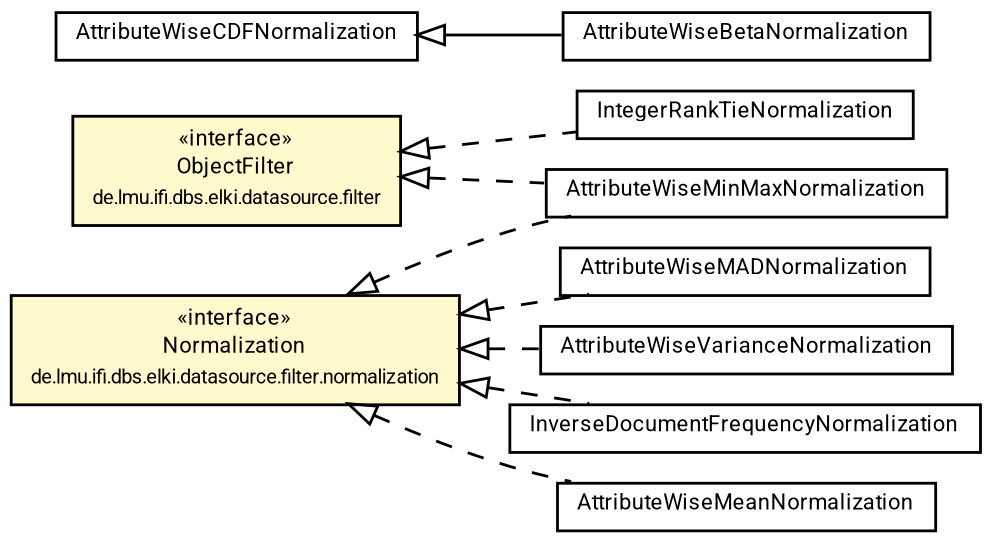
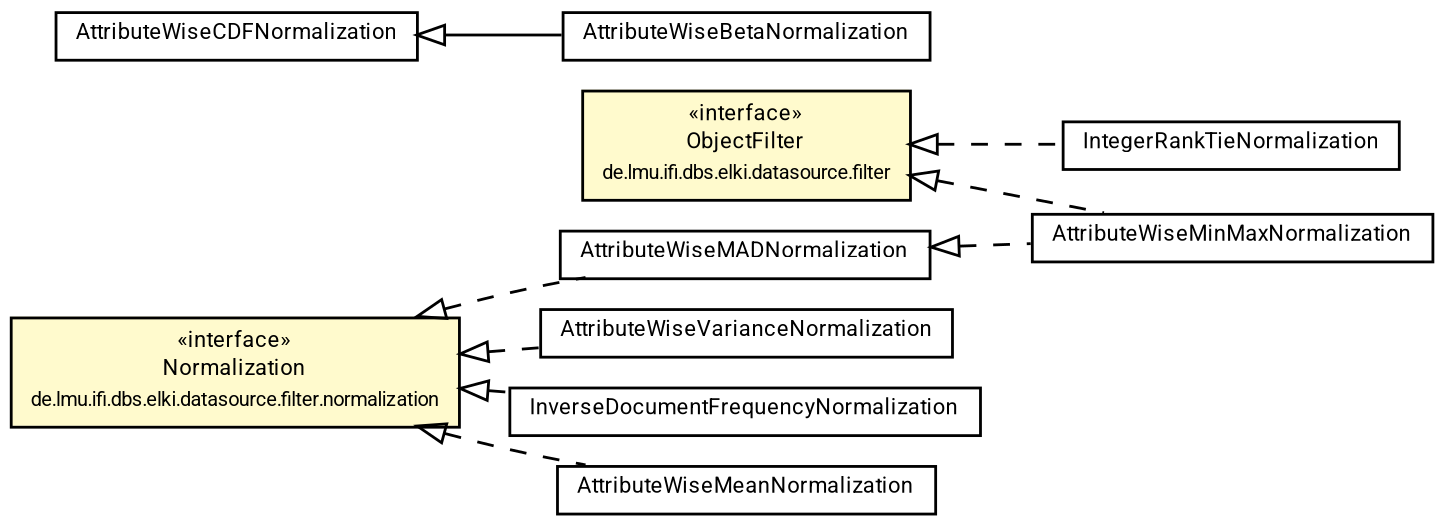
  digraph {
    nodesep=0.15
    rankdir=LR
    ranksep=0.25
    node [fontcolor=black fontname=Roboto fontsize=8 margin=0 shape=plaintext]
    edge [arrowtail=empty color=black dir=back fontname=Roboto fontsize=7 labelfontname=Roboto labelfontsize=7 style=dashed weight=9]
    n1 [height=0 label=<<table title="de.lmu.ifi.dbs.elki.datasource.filter.ObjectFilter" border="0" cellborder="1" cellspacing="0" cellpadding="2" bgcolor="LemonChiffon" href="../../ObjectFilter.html" target="_parent"> 		<tr><td><table border="0" cellspacing="0" cellpadding="1"> 		<tr><td align="center" balign="center"> &#171;interface&#187; </td></tr> 		<tr><td align="center" balign="center"> <font face="Roboto">ObjectFilter</font> </td></tr> 		<tr><td align="center" balign="center"> <font face="Roboto" point-size="7.0">de.lmu.ifi.dbs.elki.datasource.filter</font> </td></tr> 		</table></td></tr> 		</table>> width=0]
    n2 [height=0 label=<<table title="de.lmu.ifi.dbs.elki.datasource.filter.normalization.columnwise.IntegerRankTieNormalization" border="0" cellborder="1" cellspacing="0" cellpadding="2" href="IntegerRankTieNormalization.html" target="_parent"> 		<tr><td><table border="0" cellspacing="0" cellpadding="1"> 		<tr><td align="center" balign="center"> <font face="Roboto">IntegerRankTieNormalization</font> </td></tr> 		</table></td></tr> 		</table>> width=0]
    n3 [height=0 label=<<table title="de.lmu.ifi.dbs.elki.datasource.filter.normalization.columnwise.AttributeWiseMinMaxNormalization" border="0" cellborder="1" cellspacing="0" cellpadding="2" href="AttributeWiseMinMaxNormalization.html" target="_parent"> 		<tr><td><table border="0" cellspacing="0" cellpadding="1"> 		<tr><td align="center" balign="center"> <font face="Roboto">AttributeWiseMinMaxNormalization</font> </td></tr> 		</table></td></tr> 		</table>> width=0]
    n4 [height=0 label=<<table title="de.lmu.ifi.dbs.elki.datasource.filter.normalization.Normalization" border="0" cellborder="1" cellspacing="0" cellpadding="2" bgcolor="LemonChiffon" href="../Normalization.html" target="_parent"> 		<tr><td><table border="0" cellspacing="0" cellpadding="1"> 		<tr><td align="center" balign="center"> &#171;interface&#187; </td></tr> 		<tr><td align="center" balign="center"> <font face="Roboto">Normalization</font> </td></tr> 		<tr><td align="center" balign="center"> <font face="Roboto" point-size="7.0">de.lmu.ifi.dbs.elki.datasource.filter.normalization</font> </td></tr> 		</table></td></tr> 		</table>> width=0]
    n5 [height=0 label=<<table title="de.lmu.ifi.dbs.elki.datasource.filter.normalization.columnwise.AttributeWiseMADNormalization" border="0" cellborder="1" cellspacing="0" cellpadding="2" href="AttributeWiseMADNormalization.html" target="_parent"> 		<tr><td><table border="0" cellspacing="0" cellpadding="1"> 		<tr><td align="center" balign="center"> <font face="Roboto">AttributeWiseMADNormalization</font> </td></tr> 		</table></td></tr> 		</table>> width=0]
    n6 [height=0 label=<<table title="de.lmu.ifi.dbs.elki.datasource.filter.normalization.columnwise.AttributeWiseVarianceNormalization" border="0" cellborder="1" cellspacing="0" cellpadding="2" href="AttributeWiseVarianceNormalization.html" target="_parent"> 		<tr><td><table border="0" cellspacing="0" cellpadding="1"> 		<tr><td align="center" balign="center"> <font face="Roboto">AttributeWiseVarianceNormalization</font> </td></tr> 		</table></td></tr> 		</table>> width=0]
    n7 [height=0 label=<<table title="de.lmu.ifi.dbs.elki.datasource.filter.normalization.columnwise.InverseDocumentFrequencyNormalization" border="0" cellborder="1" cellspacing="0" cellpadding="2" href="InverseDocumentFrequencyNormalization.html" target="_parent"> 		<tr><td><table border="0" cellspacing="0" cellpadding="1"> 		<tr><td align="center" balign="center"> <font face="Roboto">InverseDocumentFrequencyNormalization</font> </td></tr> 		</table></td></tr> 		</table>> width=0]
    n8 [height=0 label=<<table title="de.lmu.ifi.dbs.elki.datasource.filter.normalization.columnwise.AttributeWiseMeanNormalization" border="0" cellborder="1" cellspacing="0" cellpadding="2" href="AttributeWiseMeanNormalization.html" target="_parent"> 		<tr><td><table border="0" cellspacing="0" cellpadding="1"> 		<tr><td align="center" balign="center"> <font face="Roboto">AttributeWiseMeanNormalization</font> </td></tr> 		</table></td></tr> 		</table>> width=0]
    n9 [height=0 label=<<table title="de.lmu.ifi.dbs.elki.datasource.filter.normalization.columnwise.AttributeWiseBetaNormalization" border="0" cellborder="1" cellspacing="0" cellpadding="2" href="AttributeWiseBetaNormalization.html" target="_parent"> 		<tr><td><table border="0" cellspacing="0" cellpadding="1"> 		<tr><td align="center" balign="center"> <font face="Roboto">AttributeWiseBetaNormalization</font> </td></tr> 		</table></td></tr> 		</table>> width=0]
    n10 [height=0 label=<<table title="de.lmu.ifi.dbs.elki.datasource.filter.normalization.columnwise.AttributeWiseCDFNormalization" border="0" cellborder="1" cellspacing="0" cellpadding="2" href="AttributeWiseCDFNormalization.html" target="_parent"> 		<tr><td><table border="0" cellspacing="0" cellpadding="1"> 		<tr><td align="center" balign="center"> <font face="Roboto">AttributeWiseCDFNormalization</font> </td></tr> 		</table></td></tr> 		</table>> width=0]
    n1 -> n2
    n1 -> n3
-   n4 -> n3
+   n5 -> n3
    n4 -> n5
    n4 -> n6
    n4 -> n7
    n4 -> n8
    n10 -> n9 [weight=10 style=""]
  }
